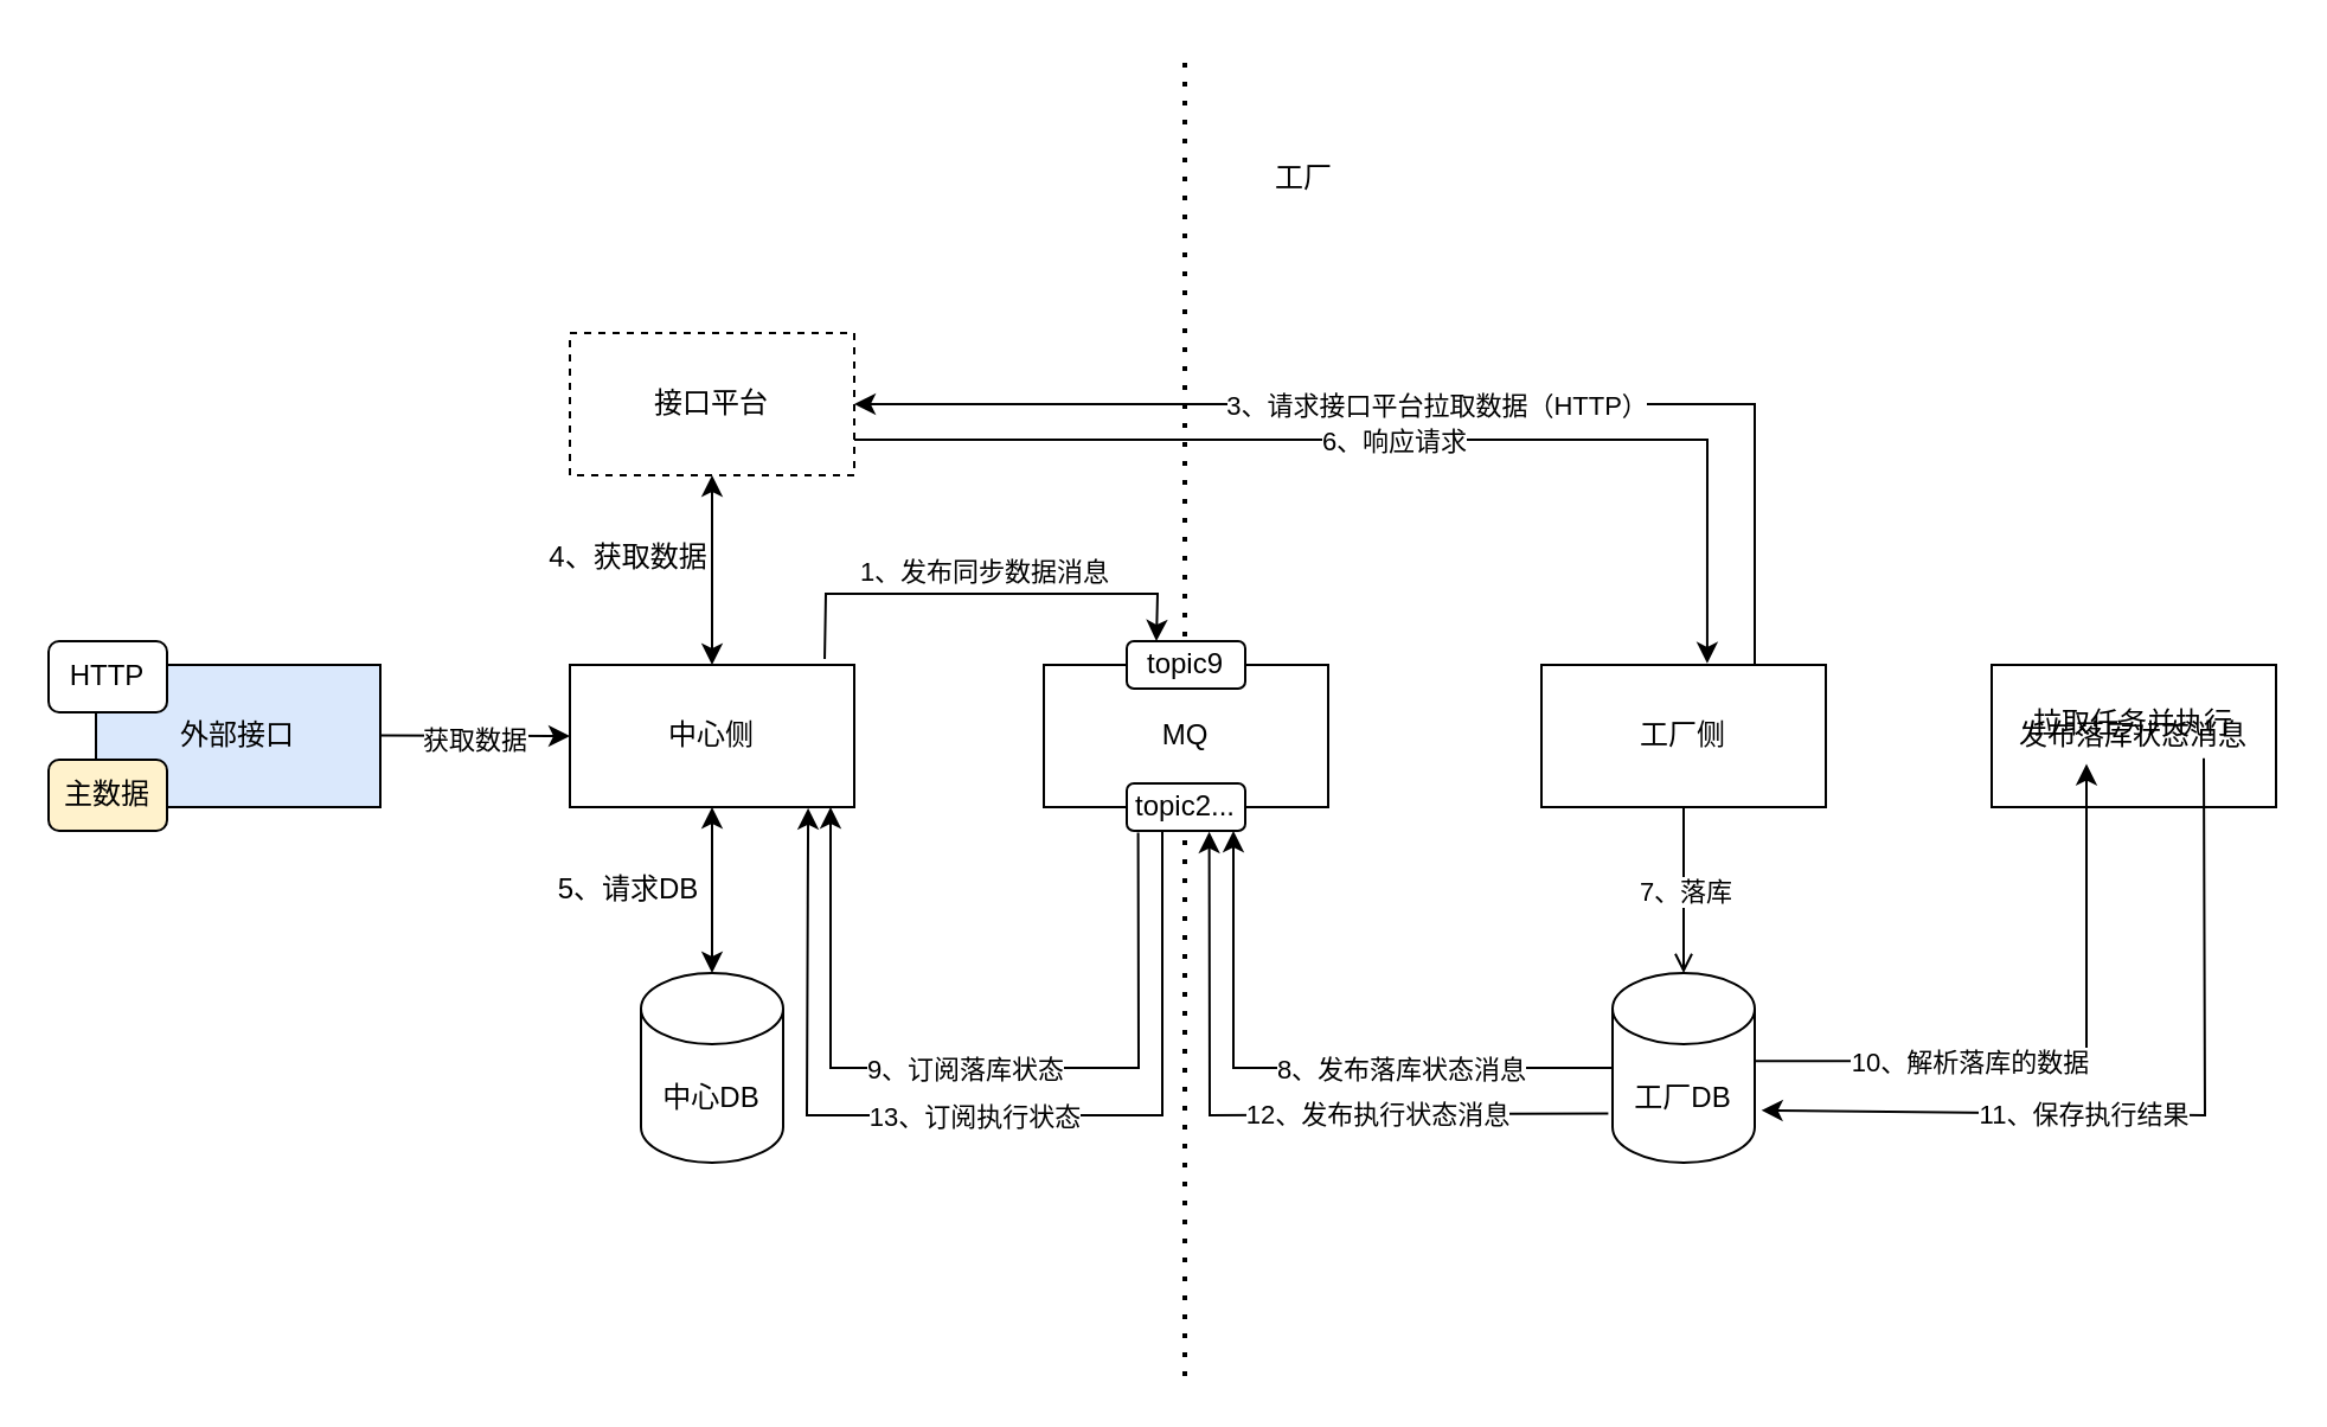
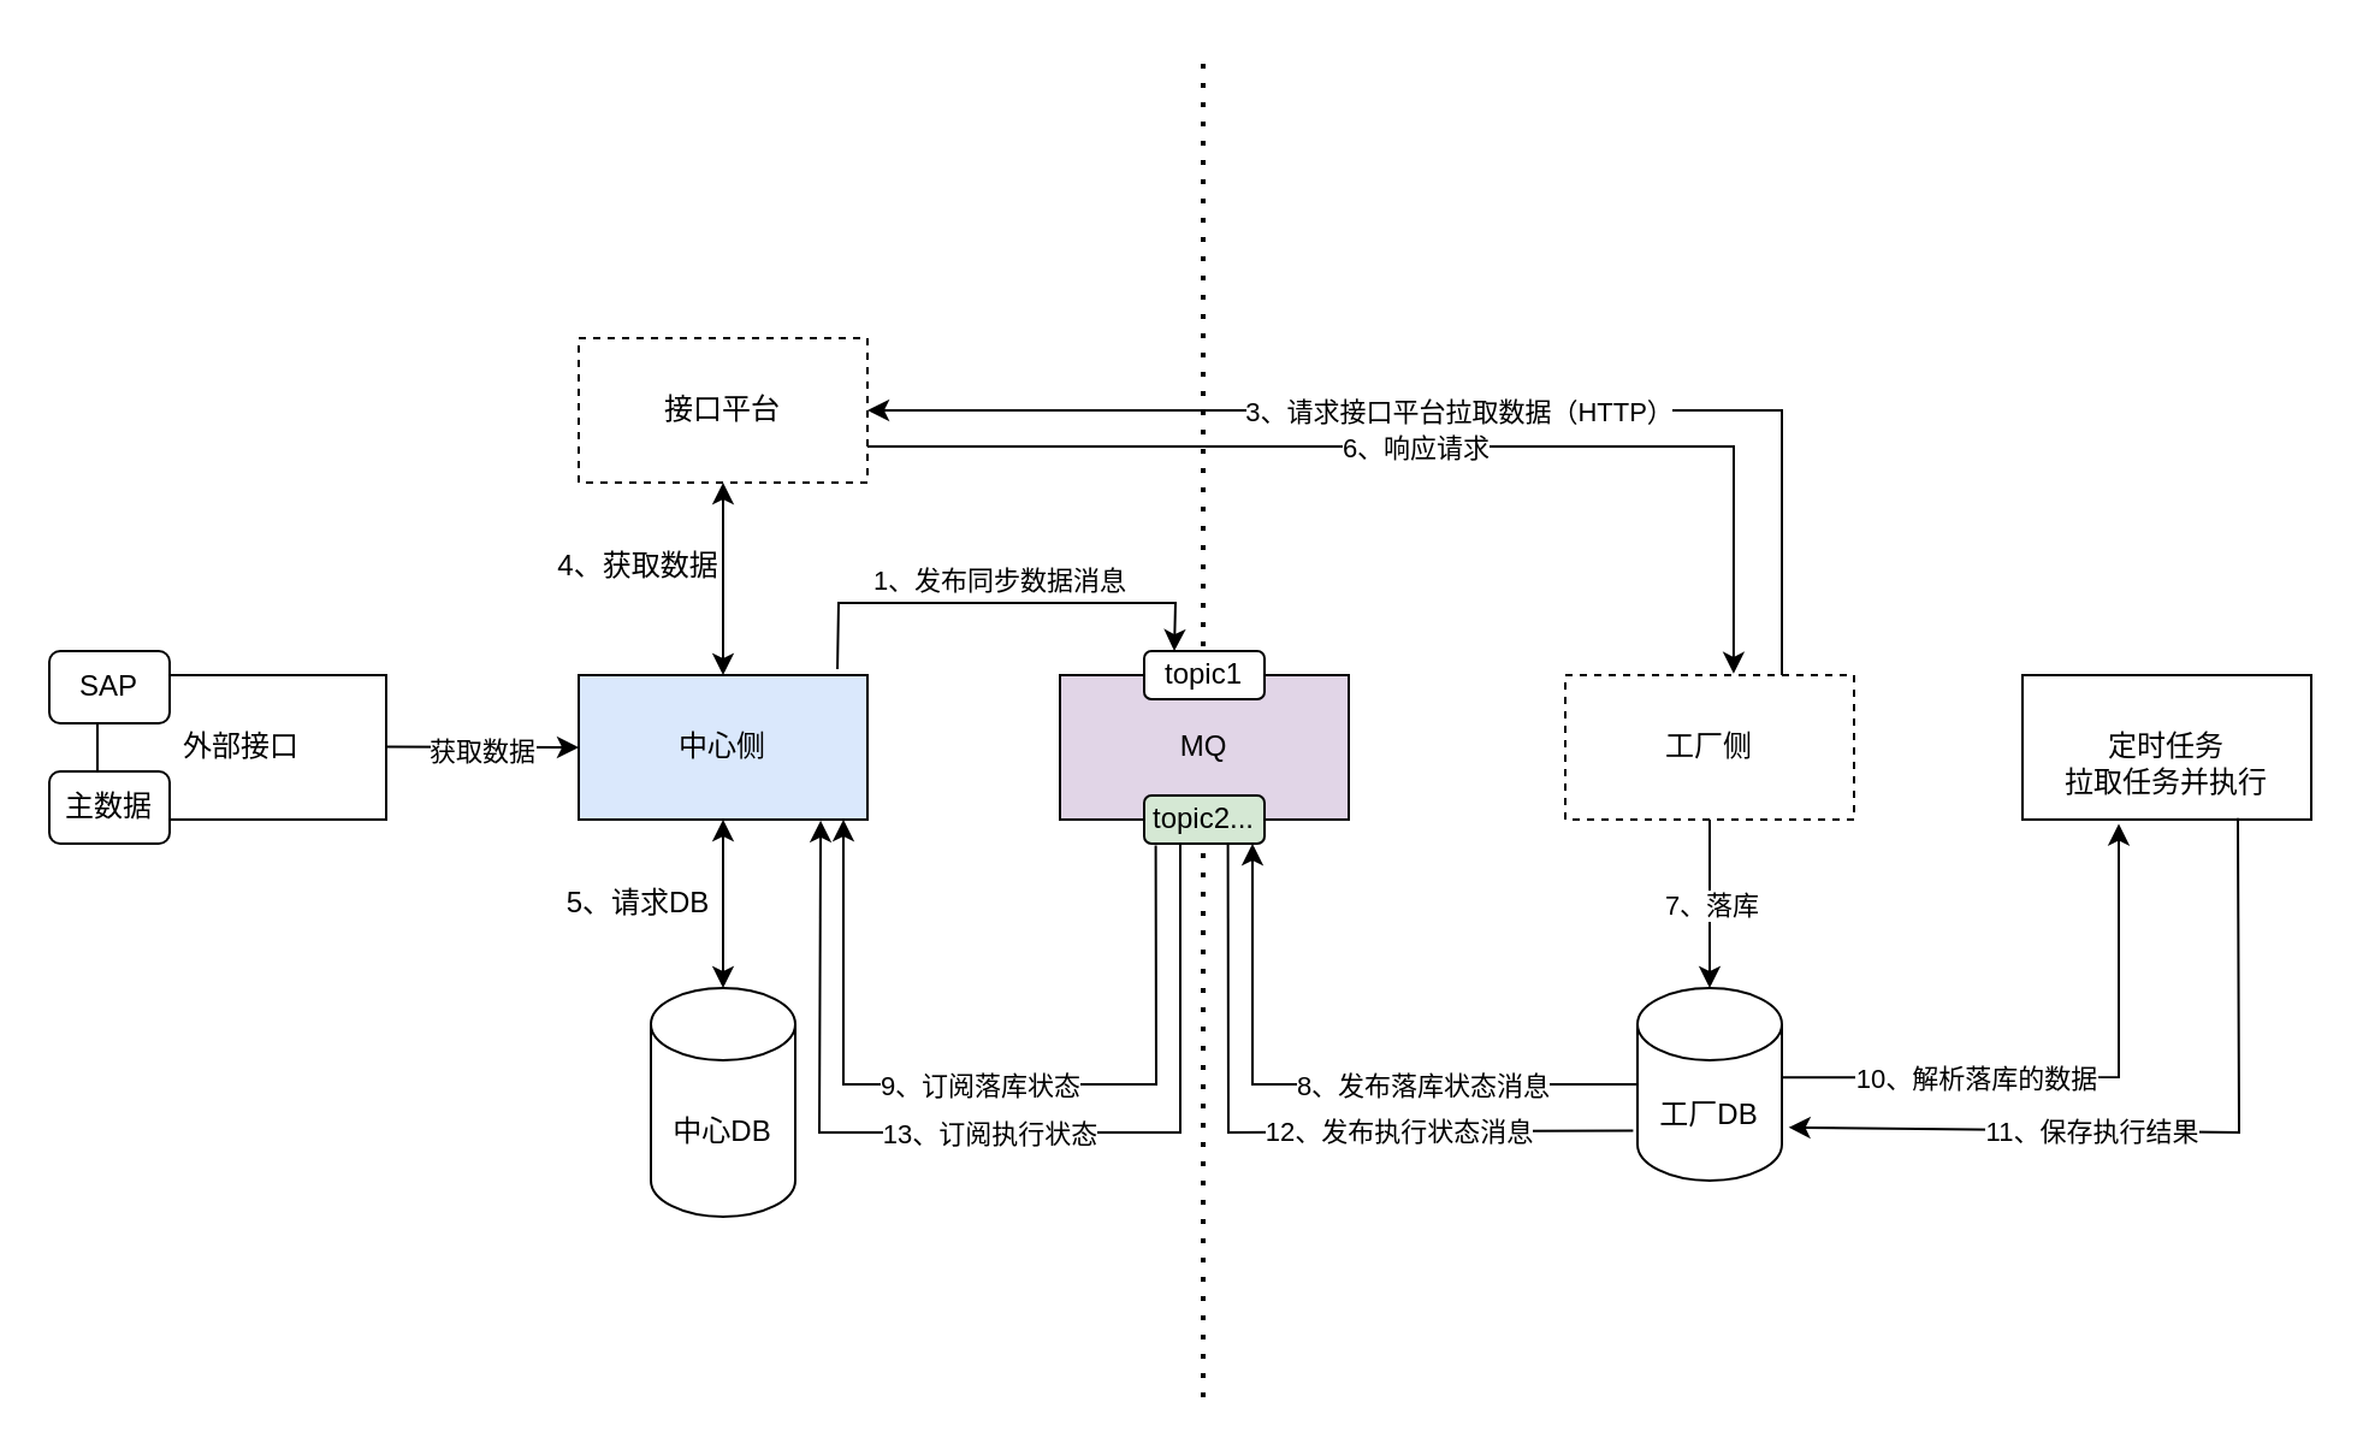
  <mxCell id="0" />
  <mxCell id="1" parent="0" />
- <mxCell id="2" value="中心侧" style="rounded=0;whiteSpace=wrap;html=1;" vertex="1" parent="1"><mxGeometry x="240" y="280" width="120" height="60" as="geometry" /></mxCell>
- <mxCell id="3" value="工厂侧" style="rounded=0;whiteSpace=wrap;html=1;" vertex="1" parent="1"><mxGeometry x="650" y="280" width="120" height="60" as="geometry" /></mxCell>
+ <mxCell id="2" value="中心侧" style="rounded=0;whiteSpace=wrap;html=1;fillColor=#dae8fc;" vertex="1" parent="1"><mxGeometry x="240" y="280" width="120" height="60" as="geometry" /></mxCell>
+ <mxCell id="3" value="工厂侧" style="rounded=0;whiteSpace=wrap;html=1;dashed=1;" vertex="1" parent="1"><mxGeometry x="650" y="280" width="120" height="60" as="geometry" /></mxCell>
  <mxCell id="4" value="接口平台" style="rounded=0;whiteSpace=wrap;html=1;dashed=1;" vertex="1" parent="1"><mxGeometry x="240" y="140" width="120" height="60" as="geometry" /></mxCell>
- <mxCell id="5" value="中心DB" style="shape=cylinder3;whiteSpace=wrap;html=1;boundedLbl=1;backgroundOutline=1;size=15;" vertex="1" parent="1"><mxGeometry x="270" y="410" width="60" height="80" as="geometry" /></mxCell>
+ <mxCell id="5" value="中心DB" style="shape=cylinder3;whiteSpace=wrap;html=1;boundedLbl=1;backgroundOutline=1;size=15;" vertex="1" parent="1"><mxGeometry x="270" y="410" width="60" height="95" as="geometry" /></mxCell>
  <mxCell id="6" value="工厂DB" style="shape=cylinder3;whiteSpace=wrap;html=1;boundedLbl=1;backgroundOutline=1;size=15;" vertex="1" parent="1"><mxGeometry x="680" y="410" width="60" height="80" as="geometry" /></mxCell>
  <mxCell id="7" value="" style="endArrow=none;dashed=1;html=1;dashPattern=1 3;strokeWidth=2;rounded=0;" edge="1" parent="1"><mxGeometry width="50" height="50" relative="1" as="geometry"><mxPoint x="499.5" y="580" as="sourcePoint" /><mxPoint x="499.5" y="20" as="targetPoint" /></mxGeometry></mxCell>
  <mxCell id="8" value="" style="endArrow=classic;html=1;rounded=0;" edge="1" parent="1" source="9"><mxGeometry width="50" height="50" relative="1" as="geometry"><mxPoint x="510" y="360" as="sourcePoint" /><mxPoint x="560" y="310" as="targetPoint" /></mxGeometry></mxCell>
- <mxCell id="9" value="MQ" style="rounded=0;whiteSpace=wrap;html=1;" vertex="1" parent="1"><mxGeometry x="440" y="280" width="120" height="60" as="geometry" /></mxCell>
+ <mxCell id="9" value="MQ" style="rounded=0;whiteSpace=wrap;html=1;fillColor=#e1d5e7;" vertex="1" parent="1"><mxGeometry x="440" y="280" width="120" height="60" as="geometry" /></mxCell>
  <mxCell id="10" value="" style="endArrow=classic;startArrow=classic;html=1;rounded=0;exitX=0.5;exitY=0;exitDx=0;exitDy=0;exitPerimeter=0;entryX=0.5;entryY=1;entryDx=0;entryDy=0;" edge="1" parent="1" source="5" target="2"><mxGeometry width="50" height="50" relative="1" as="geometry"><mxPoint x="350" y="410" as="sourcePoint" /><mxPoint x="400" y="360" as="targetPoint" /></mxGeometry></mxCell>
  <mxCell id="11" value="" style="endArrow=classic;startArrow=classic;html=1;rounded=0;entryX=0.5;entryY=1;entryDx=0;entryDy=0;" edge="1" parent="1" target="4"><mxGeometry width="50" height="50" relative="1" as="geometry"><mxPoint x="300" y="280" as="sourcePoint" /><mxPoint x="350" y="230" as="targetPoint" /></mxGeometry></mxCell>
  <mxCell id="12" value="" style="endArrow=classic;html=1;rounded=0;exitX=0;exitY=0.5;exitDx=0;exitDy=0;exitPerimeter=0;entryX=0.7;entryY=1;entryDx=0;entryDy=0;entryPerimeter=0;" edge="1" parent="1" source="6"><mxGeometry relative="1" as="geometry"><mxPoint x="690" y="450" as="sourcePoint" /><mxPoint x="520" y="350" as="targetPoint" /><Array as="points"><mxPoint x="520" y="450" /></Array></mxGeometry></mxCell>
  <mxCell id="13" value="8、发布落库状态消息" style="edgeLabel;resizable=0;html=1;;align=center;verticalAlign=middle;" connectable="0" vertex="1" parent="12"><mxGeometry relative="1" as="geometry"><mxPoint x="40" as="offset" /></mxGeometry></mxCell>
  <mxCell id="14" value="" style="endArrow=classic;html=1;rounded=0;exitX=0.096;exitY=1.04;exitDx=0;exitDy=0;entryX=0.75;entryY=1;entryDx=0;entryDy=0;exitPerimeter=0;" edge="1" parent="1" source="24"><mxGeometry relative="1" as="geometry"><mxPoint x="550" y="340" as="sourcePoint" /><mxPoint x="350" y="340" as="targetPoint" /><Array as="points"><mxPoint x="480" y="450" /><mxPoint x="350" y="450" /></Array></mxGeometry></mxCell>
  <mxCell id="15" value="9、订阅落库状态" style="edgeLabel;html=1;align=center;verticalAlign=middle;resizable=0;points=[];" vertex="1" connectable="0" parent="14"><mxGeometry x="0.129" y="-1" relative="1" as="geometry"><mxPoint x="18" y="1" as="offset" /></mxGeometry></mxCell>
  <mxCell id="16" value="" style="endArrow=classic;html=1;rounded=0;entryX=0.25;entryY=0;entryDx=0;entryDy=0;exitX=0.896;exitY=-0.042;exitDx=0;exitDy=0;exitPerimeter=0;" edge="1" parent="1" source="2" target="23"><mxGeometry relative="1" as="geometry"><mxPoint x="360" y="309.5" as="sourcePoint" /><mxPoint x="460" y="309.5" as="targetPoint" /><Array as="points"><mxPoint x="348" y="250" /><mxPoint x="488" y="250" /></Array></mxGeometry></mxCell>
  <mxCell id="17" value="1、发布同步数据消息" style="edgeLabel;resizable=0;html=1;;align=center;verticalAlign=middle;" connectable="0" vertex="1" parent="16"><mxGeometry relative="1" as="geometry"><mxPoint y="-10" as="offset" /></mxGeometry></mxCell>
  <mxCell id="18" value="" style="endArrow=classic;html=1;rounded=0;exitX=0.75;exitY=0;exitDx=0;exitDy=0;entryX=1;entryY=0.5;entryDx=0;entryDy=0;" edge="1" parent="1" source="3" target="4"><mxGeometry relative="1" as="geometry"><mxPoint x="710" y="240" as="sourcePoint" /><mxPoint x="810" y="240" as="targetPoint" /><Array as="points"><mxPoint x="740" y="170" /></Array></mxGeometry></mxCell>
  <mxCell id="19" value="3、请求接口平台拉取数据（HTTP）" style="edgeLabel;resizable=0;html=1;;align=center;verticalAlign=middle;" connectable="0" vertex="1" parent="18"><mxGeometry relative="1" as="geometry" /></mxCell>
- <mxCell id="20" value="外部接口" style="rounded=0;whiteSpace=wrap;html=1;fillColor=#dae8fc;" vertex="1" parent="1"><mxGeometry x="40" y="280" width="120" height="60" as="geometry" /></mxCell>
+ <mxCell id="20" value="外部接口" style="rounded=0;whiteSpace=wrap;html=1;" vertex="1" parent="1"><mxGeometry x="40" y="280" width="120" height="60" as="geometry" /></mxCell>
  <mxCell id="21" value="" style="endArrow=classic;html=1;rounded=0;exitX=1;exitY=0.75;exitDx=0;exitDy=0;entryX=0.583;entryY=-0.01;entryDx=0;entryDy=0;entryPerimeter=0;" edge="1" parent="1" source="4" target="3"><mxGeometry relative="1" as="geometry"><mxPoint x="480" y="350" as="sourcePoint" /><mxPoint x="580" y="350" as="targetPoint" /><Array as="points"><mxPoint x="720" y="185" /></Array></mxGeometry></mxCell>
  <mxCell id="22" value="6、响应请求" style="edgeLabel;resizable=0;html=1;;align=center;verticalAlign=middle;" connectable="0" vertex="1" parent="21"><mxGeometry relative="1" as="geometry" /></mxCell>
- <mxCell id="23" value="topic9" style="rounded=1;whiteSpace=wrap;html=1;" vertex="1" parent="1"><mxGeometry x="475" y="270" width="50" height="20" as="geometry" /></mxCell>
- <mxCell id="24" value="topic2..." style="rounded=1;whiteSpace=wrap;html=1;" vertex="1" parent="1"><mxGeometry x="475" y="330" width="50" height="20" as="geometry" /></mxCell>
+ <mxCell id="23" value="topic1" style="rounded=1;whiteSpace=wrap;html=1;" vertex="1" parent="1"><mxGeometry x="475" y="270" width="50" height="20" as="geometry" /></mxCell>
+ <mxCell id="24" value="topic2..." style="rounded=1;whiteSpace=wrap;html=1;fillColor=#d5e8d4;" vertex="1" parent="1"><mxGeometry x="475" y="330" width="50" height="20" as="geometry" /></mxCell>
  <mxCell id="25" value="4、获取数据" style="text;html=1;align=center;verticalAlign=middle;whiteSpace=wrap;rounded=0;rotation=0;" vertex="1" parent="1"><mxGeometry x="230" y="220" width="70" height="30" as="geometry" /></mxCell>
  <mxCell id="26" value="5、请求DB" style="text;html=1;align=center;verticalAlign=middle;whiteSpace=wrap;rounded=0;rotation=0;" vertex="1" parent="1"><mxGeometry x="230" y="360" width="70" height="30" as="geometry" /></mxCell>
- <mxCell id="27" value="HTTP" style="rounded=1;whiteSpace=wrap;html=1;" vertex="1" parent="1"><mxGeometry x="20" y="270" width="50" height="30" as="geometry" /></mxCell>
- <mxCell id="28" value="主数据" style="rounded=1;whiteSpace=wrap;html=1;fillColor=#fff2cc;" vertex="1" parent="1"><mxGeometry x="20" y="320" width="50" height="30" as="geometry" /></mxCell>
+ <mxCell id="27" value="SAP" style="rounded=1;whiteSpace=wrap;html=1;" vertex="1" parent="1"><mxGeometry x="20" y="270" width="50" height="30" as="geometry" /></mxCell>
+ <mxCell id="28" value="主数据" style="rounded=1;whiteSpace=wrap;html=1;" vertex="1" parent="1"><mxGeometry x="20" y="320" width="50" height="30" as="geometry" /></mxCell>
  <mxCell id="29" value="" style="endArrow=classic;html=1;rounded=0;entryX=0;entryY=0.5;entryDx=0;entryDy=0;" edge="1" parent="1" target="2"><mxGeometry relative="1" as="geometry"><mxPoint x="160" y="309.76" as="sourcePoint" /><mxPoint x="220" y="310" as="targetPoint" /></mxGeometry></mxCell>
  <mxCell id="30" value="Label" style="edgeLabel;resizable=0;html=1;;align=center;verticalAlign=middle;" connectable="0" vertex="1" parent="29"><mxGeometry relative="1" as="geometry" /></mxCell>
  <mxCell id="31" value="获取数据" style="edgeLabel;html=1;align=center;verticalAlign=middle;resizable=0;points=[];" vertex="1" connectable="0" parent="29"><mxGeometry x="-0.001" y="-2" relative="1" as="geometry"><mxPoint as="offset" /></mxGeometry></mxCell>
- <mxCell id="32" value="" style="endArrow=open;html=1;rounded=0;exitX=0.5;exitY=1;exitDx=0;exitDy=0;entryX=0.5;entryY=0;entryDx=0;entryDy=0;entryPerimeter=0;" edge="1" parent="1" source="3" target="6"><mxGeometry relative="1" as="geometry"><mxPoint x="540" y="320" as="sourcePoint" /><mxPoint x="640" y="320" as="targetPoint" /></mxGeometry></mxCell>
+ <mxCell id="32" value="" style="endArrow=classic;html=1;rounded=0;exitX=0.5;exitY=1;exitDx=0;exitDy=0;entryX=0.5;entryY=0;entryDx=0;entryDy=0;entryPerimeter=0;" edge="1" parent="1" source="3" target="6"><mxGeometry relative="1" as="geometry"><mxPoint x="540" y="320" as="sourcePoint" /><mxPoint x="640" y="320" as="targetPoint" /></mxGeometry></mxCell>
  <mxCell id="33" value="7、落库" style="edgeLabel;resizable=0;html=1;;align=center;verticalAlign=middle;" connectable="0" vertex="1" parent="32"><mxGeometry relative="1" as="geometry" /></mxCell>
- <mxCell id="34" value="发布落库状态消息" style="rounded=0;whiteSpace=wrap;html=1;" vertex="1" parent="1"><mxGeometry x="840" y="280" width="120" height="60" as="geometry" /></mxCell>
- <mxCell id="35" value="拉取任务并执行" style="text;html=1;align=center;verticalAlign=middle;whiteSpace=wrap;rounded=0;" vertex="1" parent="1"><mxGeometry x="850" y="290" width="100" height="30" as="geometry" /></mxCell>
+ <mxCell id="34" value="定时任务" style="rounded=0;whiteSpace=wrap;html=1;" vertex="1" parent="1"><mxGeometry x="840" y="280" width="120" height="60" as="geometry" /></mxCell>
+ <mxCell id="35" value="拉取任务并执行" style="text;html=1;align=center;verticalAlign=middle;whiteSpace=wrap;rounded=0;" vertex="1" parent="1"><mxGeometry x="850" y="310" width="100" height="30" as="geometry" /></mxCell>
  <mxCell id="36" value="" style="endArrow=classic;html=1;rounded=0;exitX=1.015;exitY=0.73;exitDx=0;exitDy=0;exitPerimeter=0;entryX=0.3;entryY=1.059;entryDx=0;entryDy=0;entryPerimeter=0;" edge="1" parent="1" target="35"><mxGeometry relative="1" as="geometry"><mxPoint x="740" y="447.11" as="sourcePoint" /><mxPoint x="911" y="320" as="targetPoint" /><Array as="points"><mxPoint x="880" y="447" /></Array></mxGeometry></mxCell>
  <mxCell id="37" value="10、解析落库的数据" style="edgeLabel;resizable=0;html=1;;align=center;verticalAlign=middle;" connectable="0" vertex="1" parent="36"><mxGeometry relative="1" as="geometry"><mxPoint x="-42" as="offset" /></mxGeometry></mxCell>
  <mxCell id="38" value="" style="endArrow=classic;html=1;rounded=0;exitX=0.795;exitY=0.979;exitDx=0;exitDy=0;exitPerimeter=0;entryX=1.047;entryY=0.724;entryDx=0;entryDy=0;entryPerimeter=0;" edge="1" parent="1" source="35" target="6"><mxGeometry relative="1" as="geometry"><mxPoint x="720" y="350" as="sourcePoint" /><mxPoint x="880" y="430" as="targetPoint" /><Array as="points"><mxPoint x="930" y="470" /></Array></mxGeometry></mxCell>
  <mxCell id="39" value="11、保存执行结果" style="edgeLabel;resizable=0;html=1;;align=center;verticalAlign=middle;" connectable="0" vertex="1" parent="38"><mxGeometry relative="1" as="geometry"><mxPoint x="-33" as="offset" /></mxGeometry></mxCell>
- <mxCell id="40" value="" style="endArrow=classic;html=1;rounded=0;entryX=0.696;entryY=1.02;entryDx=0;entryDy=0;exitX=-0.03;exitY=0.74;exitDx=0;exitDy=0;exitPerimeter=0;entryPerimeter=0;" edge="1" parent="1" source="6" target="24"><mxGeometry relative="1" as="geometry"><mxPoint x="676.16" y="466.64" as="sourcePoint" /><mxPoint x="508.05" y="350" as="targetPoint" /><Array as="points"><mxPoint x="510" y="470" /></Array></mxGeometry></mxCell>
+ <mxCell id="40" value="" style="endArrow=none;html=1;rounded=0;entryX=0.696;entryY=1.02;entryDx=0;entryDy=0;exitX=-0.03;exitY=0.74;exitDx=0;exitDy=0;exitPerimeter=0;entryPerimeter=0;" edge="1" parent="1" source="6" target="24"><mxGeometry relative="1" as="geometry"><mxPoint x="676.16" y="466.64" as="sourcePoint" /><mxPoint x="508.05" y="350" as="targetPoint" /><Array as="points"><mxPoint x="510" y="470" /></Array></mxGeometry></mxCell>
  <mxCell id="41" value="12、发布执行状态消息" style="edgeLabel;resizable=0;html=1;;align=center;verticalAlign=middle;" connectable="0" vertex="1" parent="40"><mxGeometry relative="1" as="geometry"><mxPoint x="46" as="offset" /></mxGeometry></mxCell>
  <mxCell id="42" value="" style="endArrow=classic;html=1;rounded=0;entryX=0.838;entryY=1.007;entryDx=0;entryDy=0;entryPerimeter=0;" edge="1" parent="1" target="2"><mxGeometry relative="1" as="geometry"><mxPoint x="490" y="350" as="sourcePoint" /><mxPoint x="500" y="350" as="targetPoint" /><Array as="points"><mxPoint x="490" y="470" /><mxPoint x="340" y="470" /></Array></mxGeometry></mxCell>
  <mxCell id="43" value="13、订阅执行状态" style="edgeLabel;resizable=0;html=1;;align=center;verticalAlign=middle;" connectable="0" vertex="1" parent="42"><mxGeometry relative="1" as="geometry" /></mxCell>
- <mxCell id="44" value="工厂" style="text;html=1;align=center;verticalAlign=middle;whiteSpace=wrap;rounded=0;" vertex="1" parent="1"><mxGeometry x="520" y="60" width="60" height="30" as="geometry" /></mxCell>
